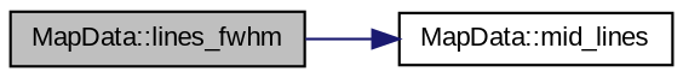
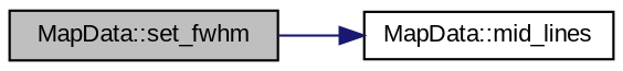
  digraph {
    rankdir=LR
    fontname="Liberation Sans"
    node [color=black fontname="Liberation Sans" fontsize=10 shape=record style=filled]
-   n1 [fillcolor=grey75 fontcolor=black height=0.2 label="MapData::lines_fwhm" width=0.4]
+   n1 [fillcolor=grey75 fontcolor=black height=0.2 label="MapData::set_fwhm" width=0.4]
    n2 [fillcolor=white height=0.2 label="MapData::mid_lines" width=0.4]
    n1 -> n2 [color=midnightblue fontname="Liberation Sans" fontsize=10 labelfontname=Helvetica labelfontsize=10 style=solid]
  }
